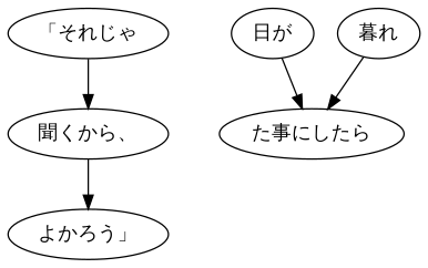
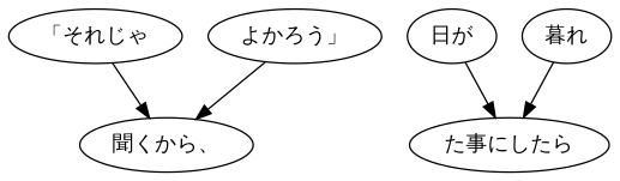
  digraph {
    n1 [label="「それじゃ"]
    n2 [label="聞くから、"]
    n3 [label="よかろう」"]
    n4 [label="た事にしたら"]
    n5 [label="日が"]
    n6 [label="暮れ"]
    n1 -> n2
-   n2 -> n3
+   n3 -> n2
    n5 -> n4
    n6 -> n4
  }
